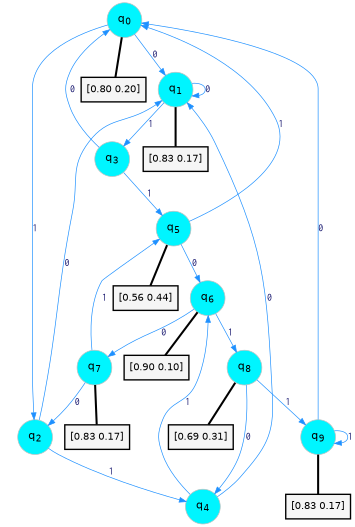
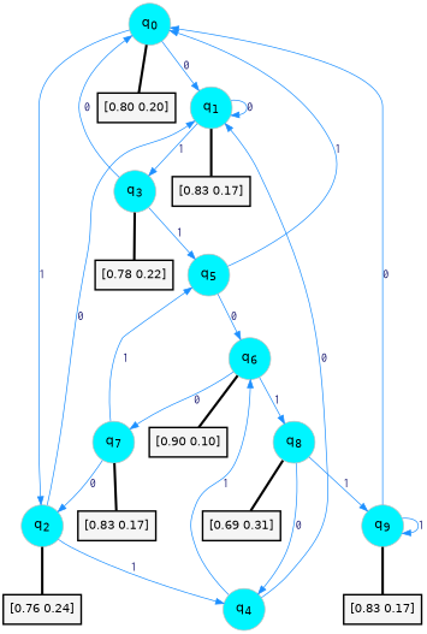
  digraph {
    rankdir=TD
    node [color=gray fillcolor=turquoise1 fontcolor=black fontname=Helvetica fontsize=16 fontweight=bold shape=circle style=filled]
    edge [arrowsize=1 color=dodgerblue1 fontcolor=midnightblue fontname=courier fontweight=bold penwidth=1 style=solid weight=20]
    n1 [label=<q<SUB>0</SUB>>]
    n2 [label=<q<SUB>1</SUB>>]
    n3 [label=<q<SUB>2</SUB>>]
    n4 [color=black fillcolor=whitesmoke fontsize=14 label="[0.80 0.20]" penwidth=2 shape=box]
    n5 [label=<q<SUB>3</SUB>>]
    n6 [color=black fillcolor=whitesmoke fontsize=14 label="[0.83 0.17]" penwidth=2 shape=box]
    n7 [label=<q<SUB>4</SUB>>]
+   n8 [color=black fillcolor=whitesmoke fontsize=14 label="[0.76 0.24]" penwidth=2 shape=box]
    n9 [label=<q<SUB>5</SUB>>]
+   n10 [color=black fillcolor=whitesmoke fontsize=14 label="[0.78 0.22]" penwidth=2 shape=box]
    n11 [label=<q<SUB>6</SUB>>]
-   n12 [color=black fillcolor=whitesmoke fontsize=14 label="[0.56 0.44]" penwidth=2 shape=box]
    n13 [label=<q<SUB>7</SUB>>]
    n14 [label=<q<SUB>8</SUB>>]
    n15 [color=black fillcolor=whitesmoke fontsize=14 label="[0.90 0.10]" penwidth=2 shape=box]
    n16 [color=black fillcolor=whitesmoke fontsize=14 label="[0.83 0.17]" penwidth=2 shape=box]
    n17 [label=<q<SUB>9</SUB>>]
    n18 [color=black fillcolor=whitesmoke fontsize=14 label="[0.69 0.31]" penwidth=2 shape=box]
    n19 [color=black fillcolor=whitesmoke fontsize=14 label="[0.83 0.17]" penwidth=2 shape=box]
    n1 -> n2 [label=0]
    n1 -> n3 [label=1]
    n1 -> n4 [arrowhead=none color=black penwidth=3]
    n2 -> n2 [label=0]
    n2 -> n5 [label=1]
    n2 -> n6 [arrowhead=none color=black penwidth=3]
    n3 -> n2 [label=0]
    n3 -> n7 [label=1]
+   n3 -> n8 [arrowhead=none color=black penwidth=3]
    n5 -> n1 [label=0]
    n5 -> n9 [label=1]
+   n5 -> n10 [arrowhead=none color=black penwidth=3]
    n7 -> n2 [label=0]
    n7 -> n11 [label=1]
    n9 -> n1 [label=1]
    n9 -> n11 [label=0]
-   n9 -> n12 [arrowhead=none color=black penwidth=3]
    n11 -> n13 [label=0]
    n11 -> n14 [label=1]
    n11 -> n15 [arrowhead=none color=black penwidth=3]
    n13 -> n3 [label=0]
    n13 -> n9 [label=1]
    n13 -> n16 [arrowhead=none color=black penwidth=3]
    n14 -> n7 [label=0]
    n14 -> n17 [label=1]
    n14 -> n18 [arrowhead=none color=black penwidth=3]
    n17 -> n1 [label=0]
    n17 -> n17 [label=1]
    n17 -> n19 [arrowhead=none color=black penwidth=3]
  }
